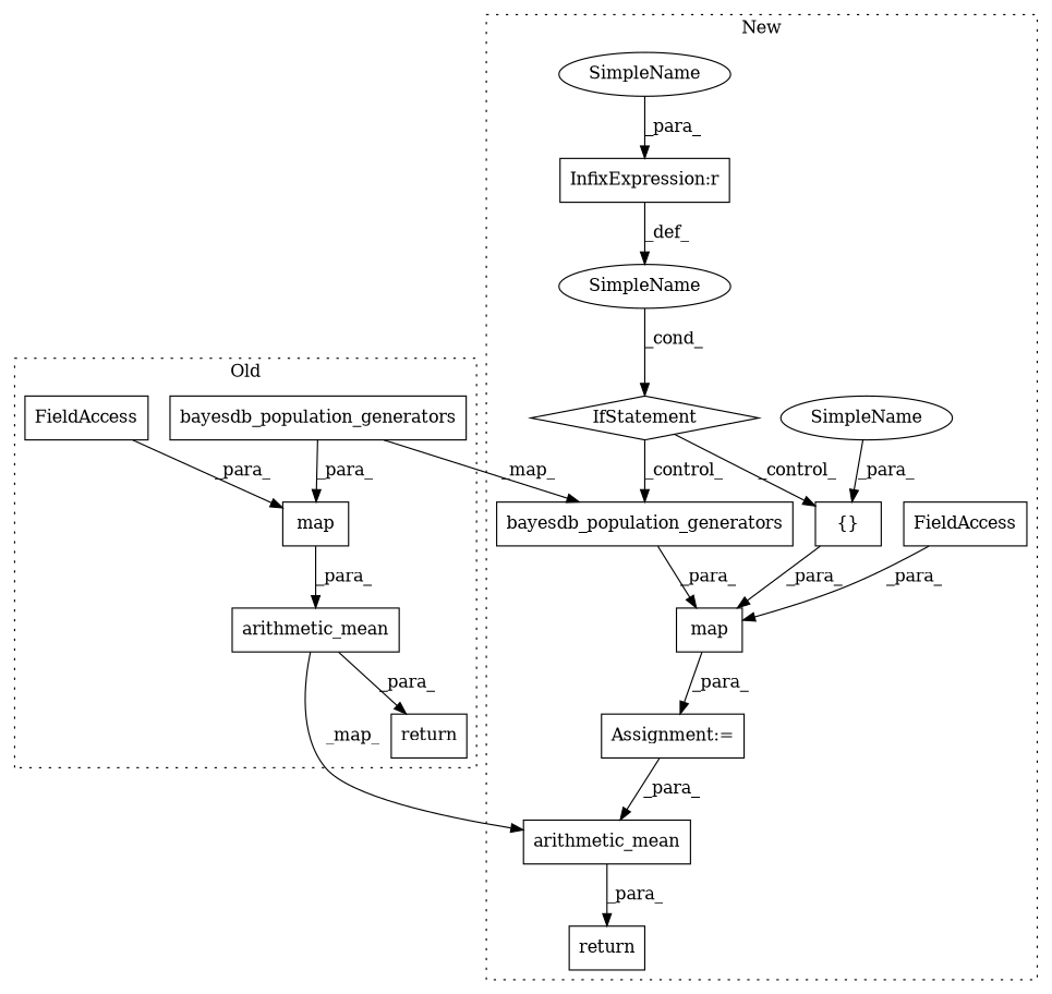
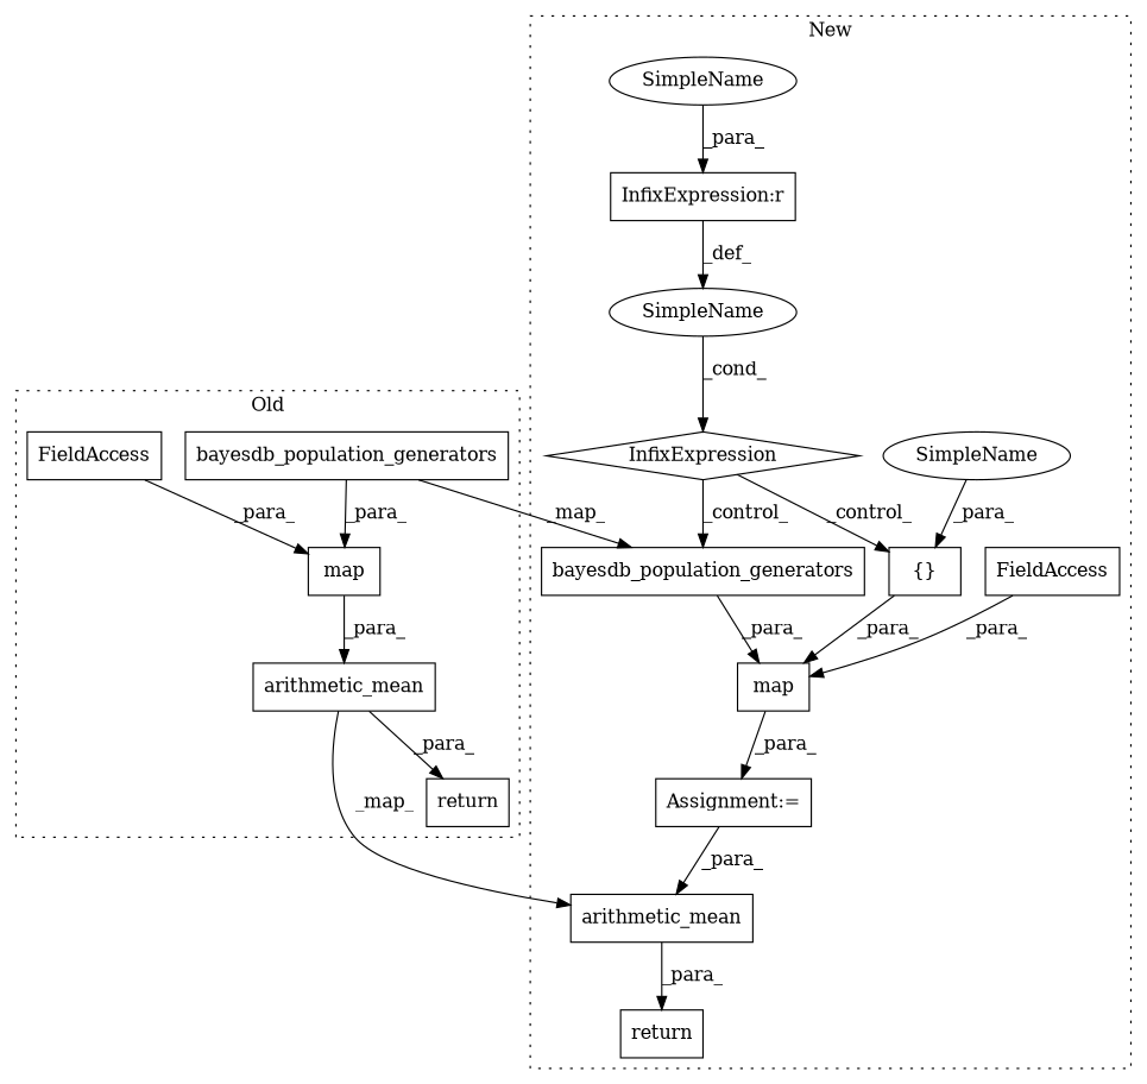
  digraph {
    node [a=32 l="30,1" shape=box]
    n1 [label=bayesdb_population_generators s="12002,12049"]
    n2 [l="4,1" label=map s="11965,12050"]
    n3 [a=22 l=17 label=FieldAccess s=11969]
    n4 [l="16,1" label=arithmetic_mean s="11949,12051"]
    n5 [a=41 l=7 label=return s=11926]
    n6 [label=bayesdb_population_generators s="12138,12185"]
    n7 [a=7 l=1 label="Assignment:=" s=12201]
    n8 [a=4 l="1,1" label="{}" s="12106,12119"]
    n9 [a=27 l=4 label="InfixExpression:r" s=12085]
-   n10 [a=25 l=3 label=IfStatement s=12094 shape=diamond]
+   n10 [a=25 l=3 label=InfixExpression s=12094 shape=diamond]
    n11 [a=42 label=SimpleName shape=ellipse l=""]
    n12 [l="4,1" label=map s="12202,12237"]
    n13 [a=22 l=17 label=FieldAccess s=12206]
    n14 [l="16,1" label=arithmetic_mean s="12267,12291"]
    n15 [a=41 l=7 label=return s=12244]
    n16 [a=42 l=12 label=SimpleName s=12107 shape=ellipse]
    n17 [a=42 l=12 label=SimpleName s=12073 shape=ellipse]
    subgraph cluster_1 {
      label=Old
      style=dotted
      n1
      n2
      n3
      n4
      n5
    }
    subgraph cluster_2 {
      label=New
      style=dotted
      n6
      n7
      n8
      n9
      n10
      n11
      n12
      n13
      n14
      n15
      n16
      n17
    }
    n1 -> n2 [label=_para_]
    n1 -> n6 [label=_map_]
    n2 -> n4 [label=_para_]
    n3 -> n2 [label=_para_]
    n4 -> n5 [label=_para_]
    n4 -> n14 [label=_map_]
    n6 -> n12 [label=_para_]
    n7 -> n14 [label=_para_]
    n8 -> n12 [label=_para_]
    n9 -> n11 [label=_def_]
    n10 -> n6 [label=_control_]
    n10 -> n8 [label=_control_]
    n11 -> n10 [label=_cond_]
    n12 -> n7 [label=_para_]
    n13 -> n12 [label=_para_]
    n14 -> n15 [label=_para_]
    n16 -> n8 [label=_para_]
    n17 -> n9 [label=_para_]
  }
